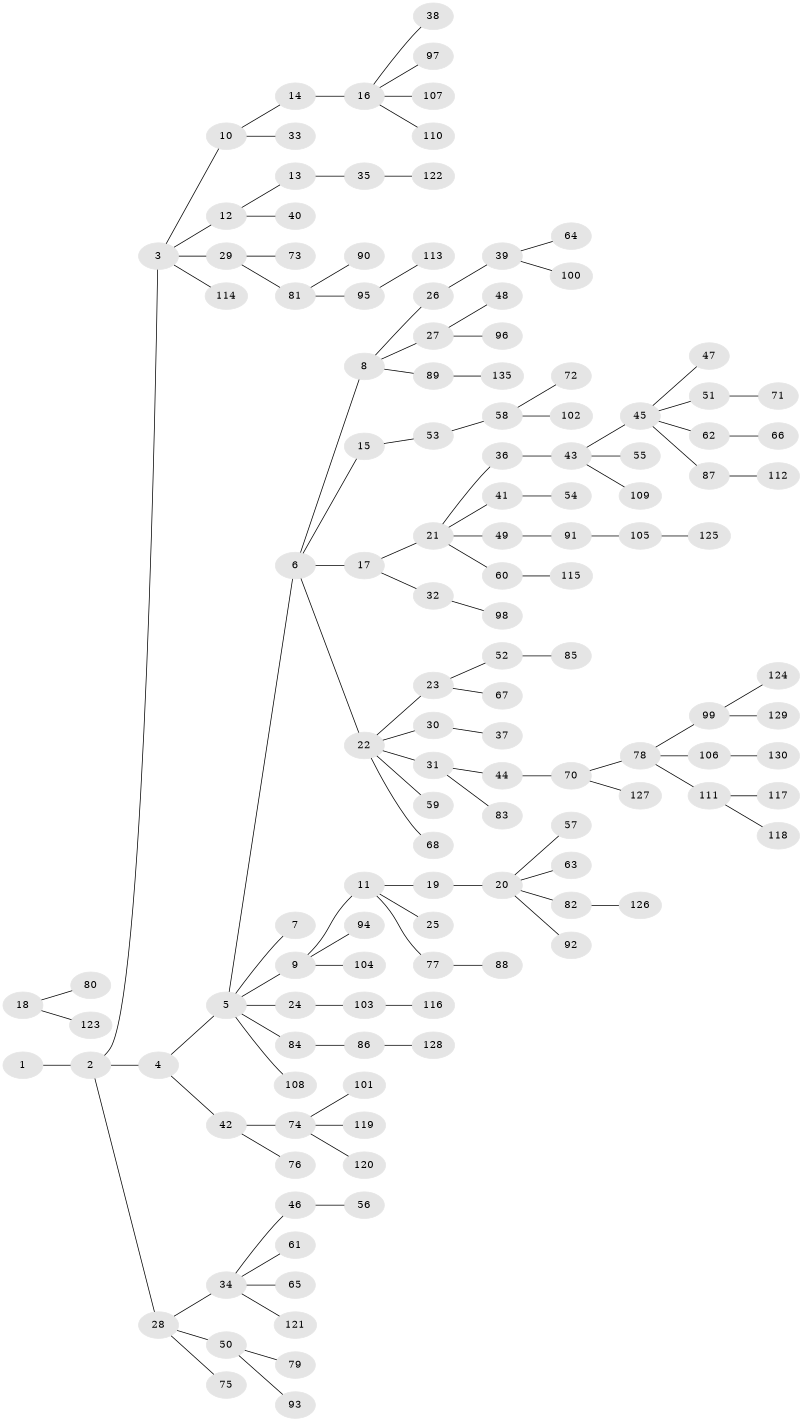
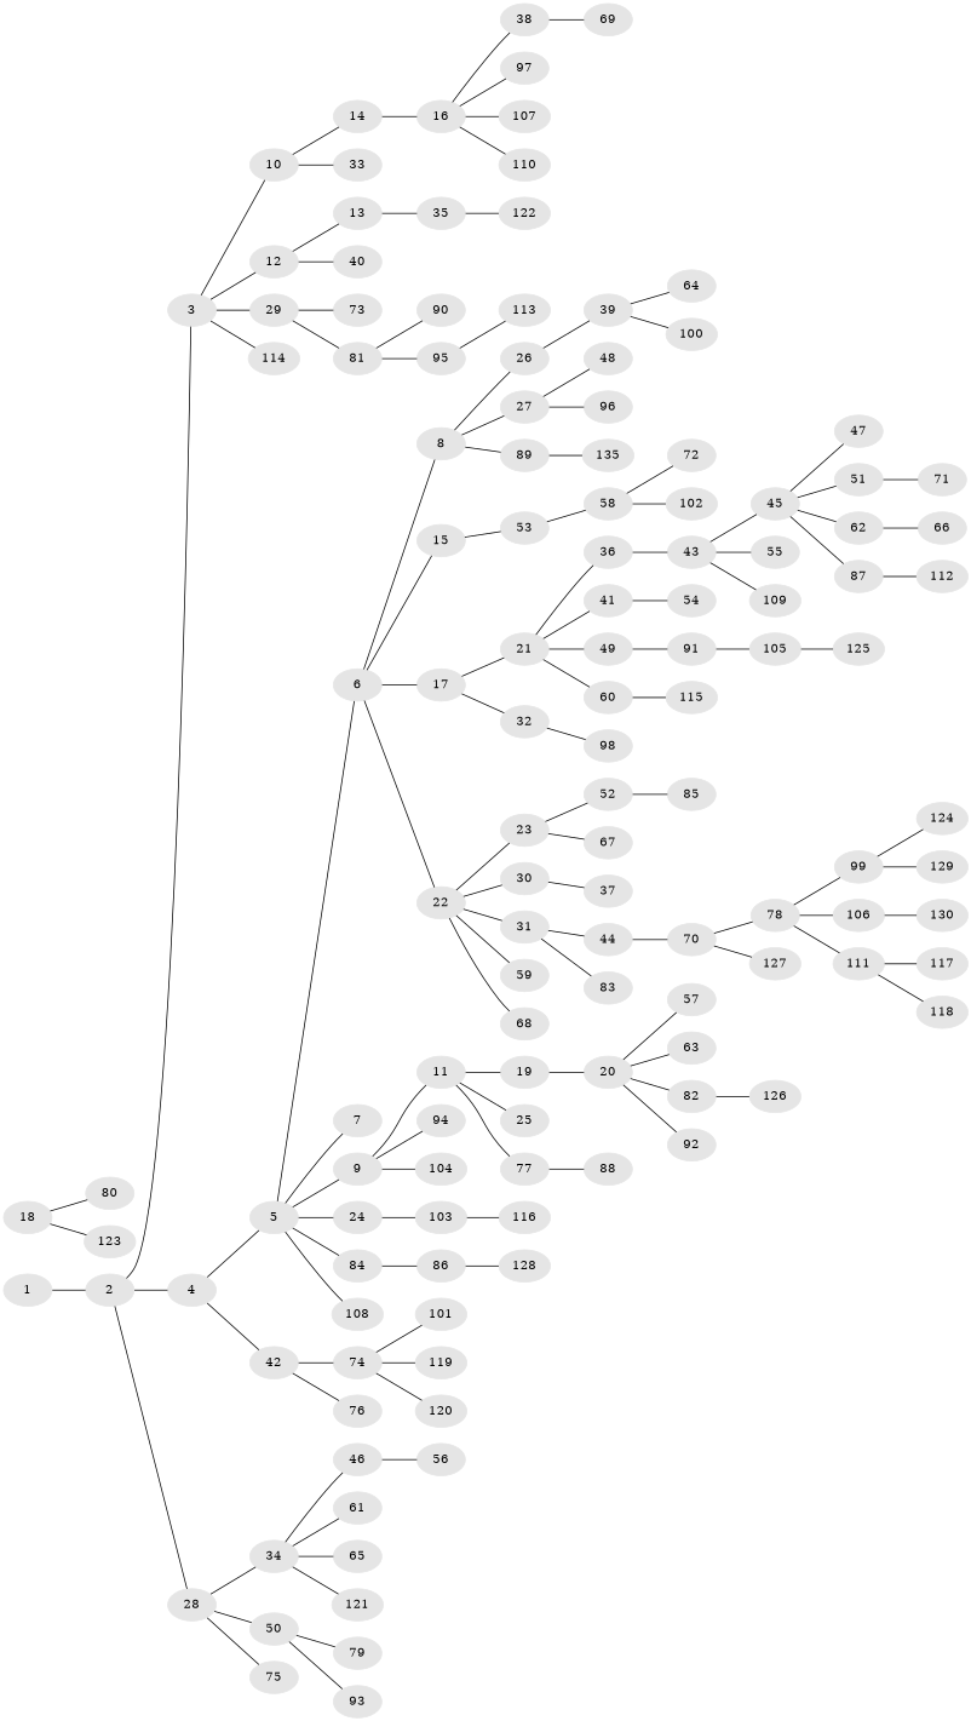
  graph {
    rankdir=LR
    node [color=gray90 style=filled]
    1
    2
    3
    4
    28
    10
    12
    29
    114
    5
    42
    34
    50
    75
    14
    33
    13
    40
    73
    81
    6
    7
    9
    24
    84
    108
    74
    76
    8
    15
    17
    22
    11
    94
    104
    103
    86
    26
    27
    89
    53
    21
    32
    23
    30
    31
    59
    68
    39
    48
    96
    n52 [label=135]
    19
    25
    77
    16
    20
    88
    35
    122
    38
    97
    107
    110
    58
+   69
    18
    80
    123
    36
    41
    49
    60
    98
    57
    63
    82
    92
    126
    43
    54
    91
    115
    52
    67
    37
    44
    83
    85
    116
    64
    100
    46
    61
    65
    121
    79
    93
    90
    95
    70
    56
    45
    55
    109
    101
    119
    120
    47
    51
    62
    87
    78
    127
    71
    66
    112
    105
    72
    102
    99
    106
    111
    124
    129
    130
    117
    118
    113
    128
    125
    1 -- 2
    2 -- 3
    2 -- 4
    2 -- 28
    3 -- 10
    3 -- 12
    3 -- 29
    3 -- 114
    4 -- 5
    4 -- 42
    28 -- 34
    28 -- 50
    28 -- 75
    10 -- 14
    10 -- 33
    12 -- 13
    12 -- 40
    29 -- 73
    29 -- 81
    5 -- 6
    5 -- 7
    5 -- 9
    5 -- 24
    5 -- 84
    5 -- 108
    42 -- 74
    42 -- 76
    34 -- 46
    34 -- 61
    34 -- 65
    34 -- 121
    50 -- 79
    50 -- 93
    14 -- 16
    13 -- 35
    81 -- 90
    81 -- 95
    6 -- 8
    6 -- 15
    6 -- 17
    6 -- 22
    9 -- 11
    9 -- 94
    9 -- 104
    24 -- 103
    84 -- 86
    74 -- 101
    74 -- 119
    74 -- 120
    8 -- 26
    8 -- 27
    8 -- 89
    15 -- 53
    17 -- 21
    17 -- 32
    22 -- 23
    22 -- 30
    22 -- 31
    22 -- 59
    22 -- 68
    11 -- 19
    11 -- 25
    11 -- 77
    103 -- 116
    86 -- 128
    26 -- 39
    27 -- 48
    27 -- 96
    89 -- n52
    53 -- 58
    21 -- 36
    21 -- 41
    21 -- 49
    21 -- 60
    32 -- 98
    23 -- 52
    23 -- 67
    30 -- 37
    31 -- 44
    31 -- 83
    39 -- 64
    39 -- 100
    19 -- 20
    77 -- 88
    16 -- 38
    16 -- 97
    16 -- 107
    16 -- 110
    20 -- 57
    20 -- 63
    20 -- 82
    20 -- 92
    35 -- 122
+   38 -- 69
    58 -- 72
    58 -- 102
    18 -- 80
    18 -- 123
    36 -- 43
    41 -- 54
    49 -- 91
    60 -- 115
    82 -- 126
    43 -- 45
    43 -- 55
    43 -- 109
    91 -- 105
    52 -- 85
    44 -- 70
    46 -- 56
    95 -- 113
    70 -- 78
    70 -- 127
    45 -- 47
    45 -- 51
    45 -- 62
    45 -- 87
    51 -- 71
    62 -- 66
    87 -- 112
    78 -- 99
    78 -- 106
    78 -- 111
    105 -- 125
    99 -- 124
    99 -- 129
    106 -- 130
    111 -- 117
    111 -- 118
  }
